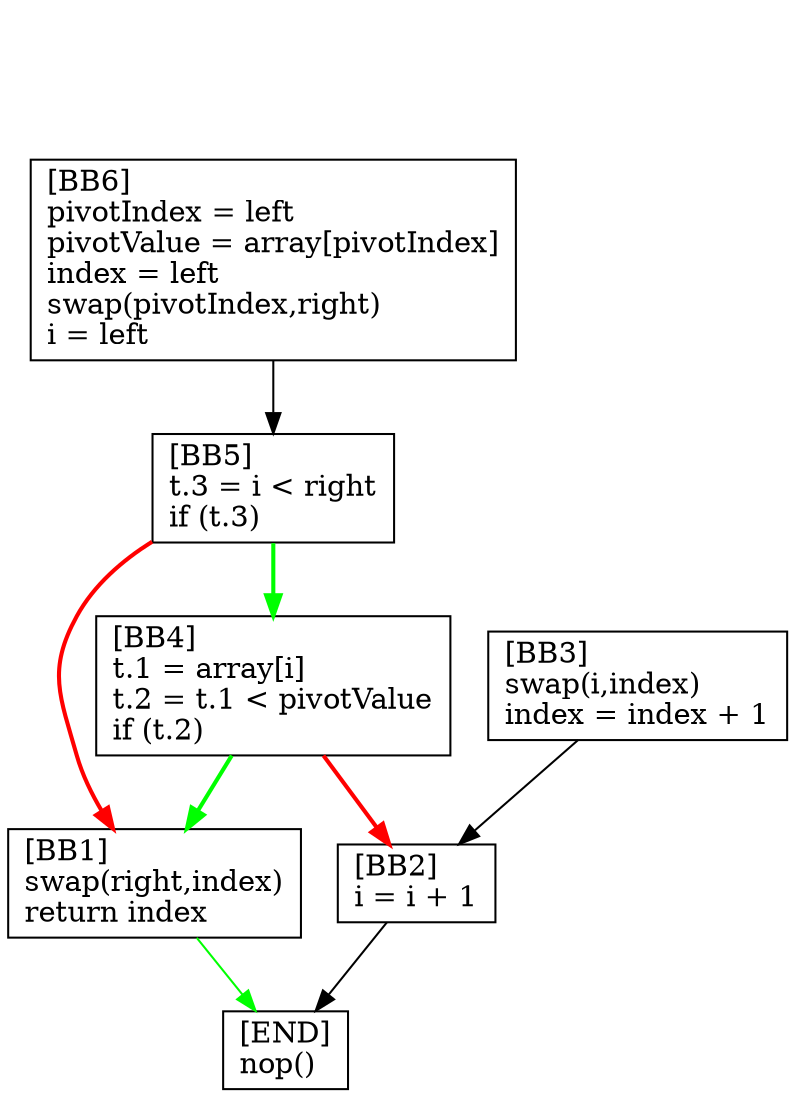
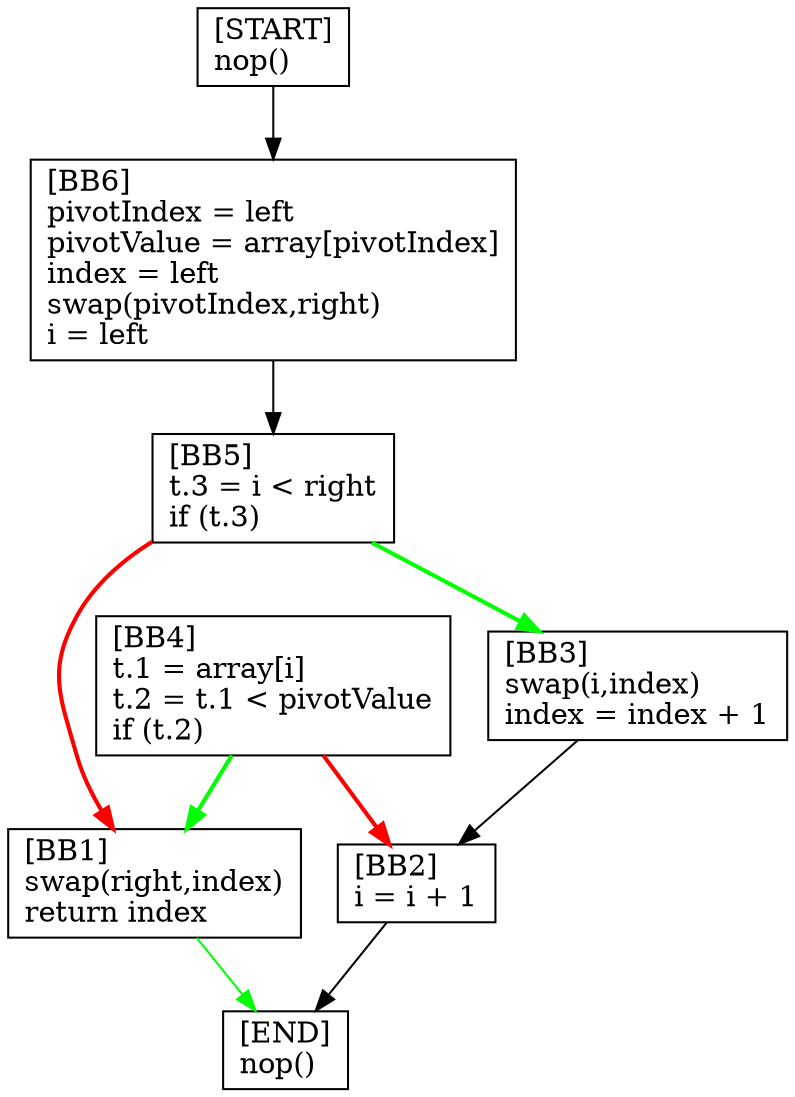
  digraph {
    node [shape=box]
    n1 [label="[BB6]\lpivotIndex = left\lpivotValue = array[pivotIndex]\lindex = left\lswap(pivotIndex,right)\li = left\l"]
    n2 [label="[BB5]\lt.3 = i < right\lif (t.3)\l"]
    n3 [label="[BB1]\lswap(right,index)\lreturn index\l"]
    n4 [label="[BB4]\lt.1 = array[i]\lt.2 = t.1 < pivotValue\lif (t.2)\l"]
    n5 [label="[END]\lnop()\l"]
+   n6 [label="[START]\lnop()\l"]
    n7 [label="[BB2]\li = i + 1\l"]
    n8 [label="[BB3]\lswap(i,index)\lindex = index + 1\l"]
    n1 -> n2
    n2 -> n3 [color=red penwidth=2]
-   n2 -> n4 [color=green penwidth=2]
+   n2 -> n8 [color=green penwidth=2]
    n3 -> n5 [color=green]
    n4 -> n3 [color=green penwidth=2]
    n4 -> n7 [color=red penwidth=2]
+   n6 -> n1
    n7 -> n5
    n8 -> n7
  }
